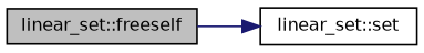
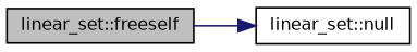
  digraph {
    rankdir=LR
    node [color=black fontname=Helvetica fontsize=10 shape=record style=filled]
    n1 [fillcolor=grey75 fontcolor=black height=0.2 label="linear_set::freeself" width=0.4]
-   n2 [fillcolor=white height=0.2 label="linear_set::set" width=0.4]
+   n2 [fillcolor=white height=0.2 label="linear_set::null" width=0.4]
    n1 -> n2 [color=midnightblue fontname=Helvetica fontsize=10 labelfontname=Helvetica labelfontsize=10 style=solid]
  }
